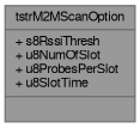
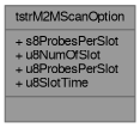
  digraph {
-   n1 [color=gray40 fillcolor=grey60 fontcolor=black fontname=FreeSans fontsize=10 height=0.2 label="{tstrM2MScanOption\n|+ s8RssiThresh\l+ u8NumOfSlot\l+ u8ProbesPerSlot\l+ u8SlotTime\l|}" shape=record style=filled width=0.4]
+   n1 [color=gray40 fillcolor=grey60 fontcolor=black fontname=FreeSans fontsize=10 height=0.2 label="{tstrM2MScanOption\n|+ s8ProbesPerSlot\l+ u8NumOfSlot\l+ u8ProbesPerSlot\l+ u8SlotTime\l|}" shape=record style=filled width=0.4]
  }
